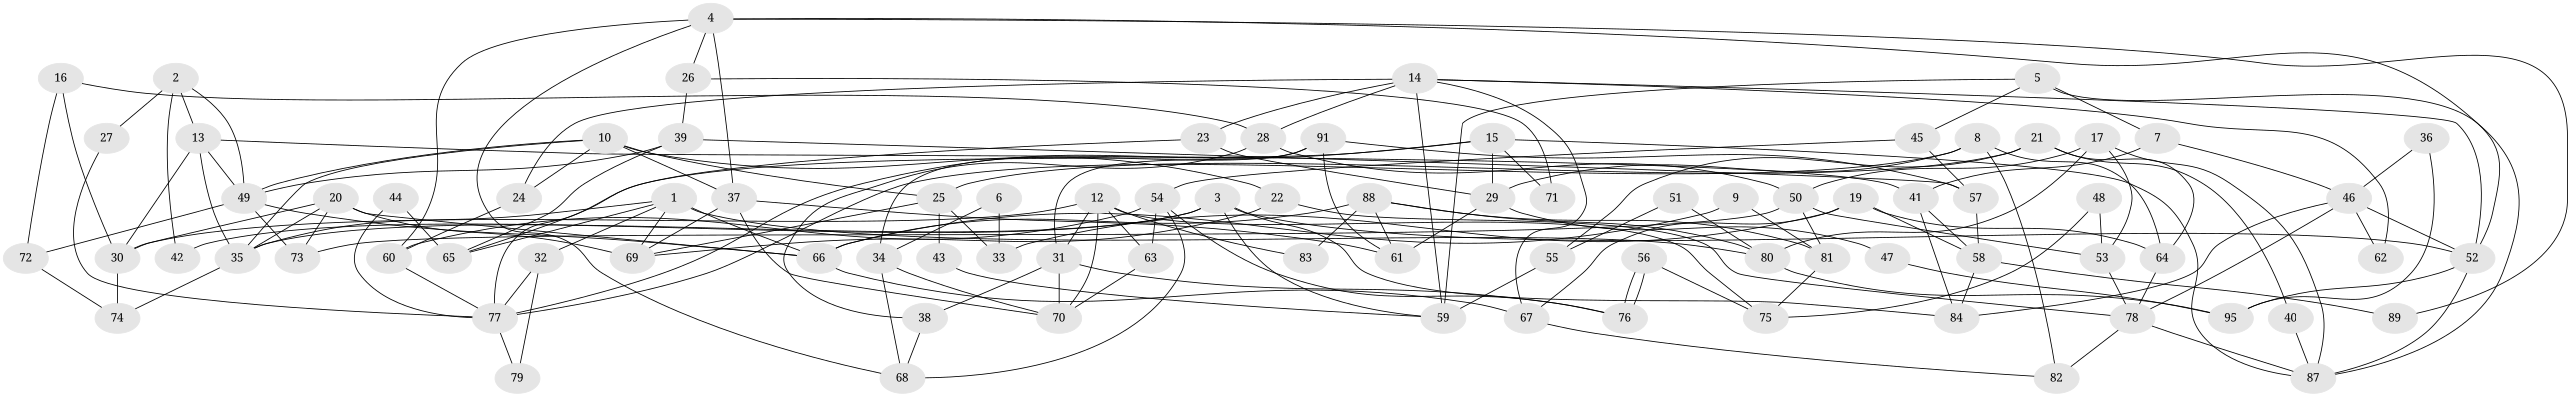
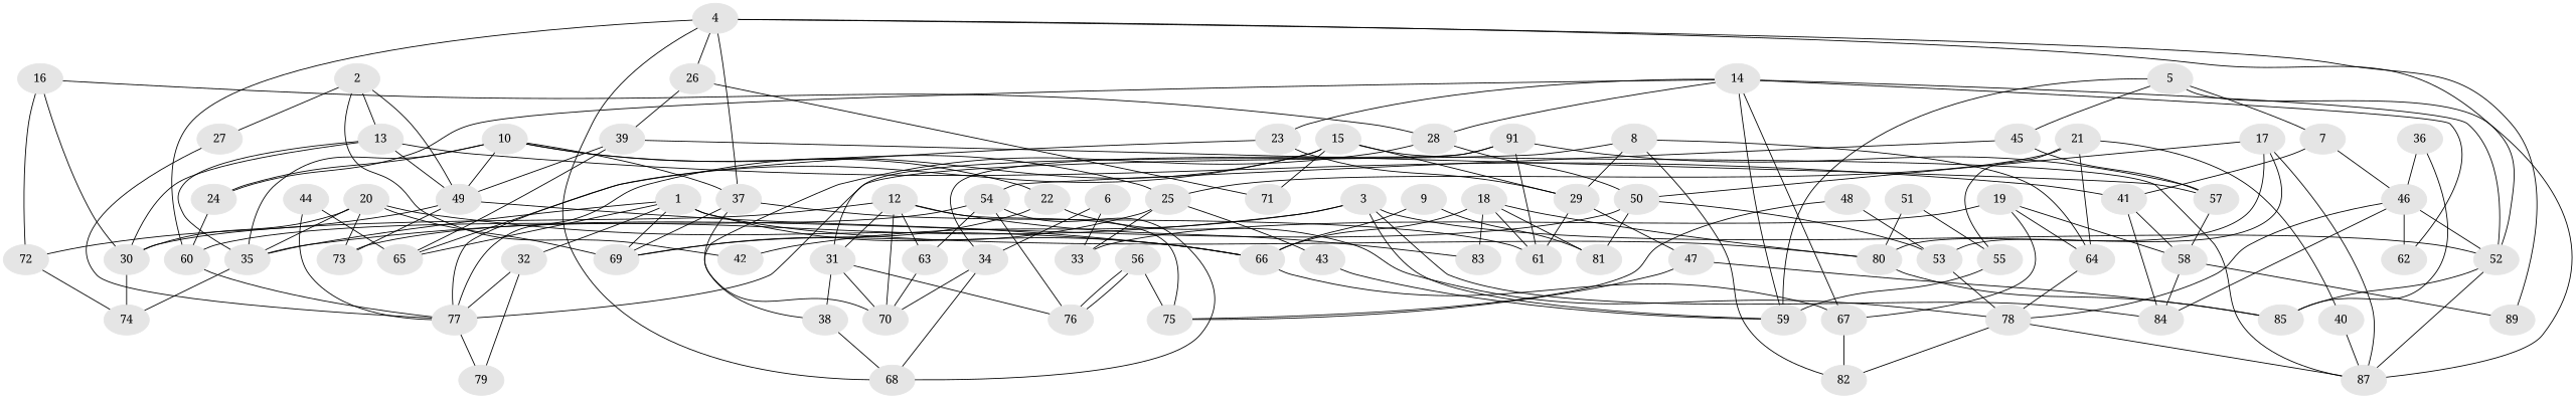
  graph {
    fontname="Noto Serif"
    node [color=gray90 fontname="Noto Serif" style=filled]
    edge [fontname="Noto Serif"]
    1
    32
    35
    65
    66
    69
    80
    77
    79
    74
    67
-   85 [label=95]
+   85
    2
    13
    27
    42
    49
    41
    30
    72
    73
    3
    52
    59
    84
    87
    4
    26
    37
    60
    68
    n32 [label=89]
    71
    39
    61
    70
    5
    7
    45
    46
    57
    54
    6
    33
    34
    58
    62
    78
    8
    29
    64
    82
    47
    9
    81
    10
    22
    24
    25
    43
    n61 [label=91]
    31
    38
    76
    12
    63
    75
    83
    14
    23
    28
    50
    15
    16
    17
    53
-   18 [label=88]
+   18
    19
    20
    21
    40
    55
    36
    44
    48
    51
    56
    1 -- 32
    1 -- 35
    1 -- 65
    1 -- 66
    1 -- 69
    1 -- 80
    32 -- 77
    32 -- 79
    35 -- 74
    66 -- 67
    80 -- 85
    77 -- 79
    67 -- 82
    2 -- 13
    2 -- 27
    2 -- 42
    2 -- 49
    13 -- 35
    13 -- 49
    13 -- 41
    13 -- 30
    27 -- 77
    49 -- 66
    49 -- 72
    49 -- 73
    41 -- 84
    41 -- 58
    30 -- 74
    72 -- 74
    3 -- 35
    3 -- 42
    3 -- 52
    3 -- 59
    3 -- 84
    52 -- 85
    52 -- 87
    4 -- 52
    4 -- 26
    4 -- 37
    4 -- 60
    4 -- 68
    4 -- n32
    26 -- 71
    26 -- 39
    37 -- 69
    37 -- 61
    37 -- 70
    60 -- 77
    39 -- 65
    39 -- 49
    39 -- 57
    5 -- 59
    5 -- 87
    5 -- 7
    5 -- 45
    7 -- 41
    7 -- 46
    45 -- 57
    45 -- 54
    46 -- 52
    46 -- 84
    46 -- 62
    46 -- 78
    57 -- 58
    54 -- 60
    54 -- 68
    54 -- 76
    54 -- 63
    6 -- 33
    6 -- 34
    34 -- 68
    34 -- 70
    58 -- 84
    58 -- n32
    78 -- 87
    78 -- 82
    8 -- 77
    8 -- 29
    8 -- 64
    8 -- 82
    29 -- 61
    29 -- 47
    64 -- 78
    47 -- 85
-   81 -- 75
+   47 -- 75
    9 -- 66
    9 -- 81
    10 -- 35
    10 -- 49
    10 -- 37
    10 -- 22
    10 -- 24
    10 -- 25
    22 -- 69
    22 -- 78
    24 -- 60
    25 -- 69
    25 -- 33
    25 -- 43
    43 -- 59
    n61 -- 61
    n61 -- 57
    n61 -- 34
    n61 -- 31
    31 -- 70
    31 -- 38
    31 -- 76
    38 -- 68
    12 -- 30
    12 -- 70
    12 -- 31
    12 -- 63
    12 -- 75
    12 -- 83
    63 -- 70
    14 -- 67
    14 -- 52
    14 -- 59
    14 -- 62
    14 -- 24
    14 -- 23
    14 -- 28
    23 -- 77
    23 -- 29
    28 -- 38
    28 -- 50
    50 -- 73
    50 -- 81
    50 -- 53
    15 -- 65
    15 -- 77
    15 -- 87
    15 -- 71
    15 -- 29
    16 -- 30
    16 -- 72
    16 -- 28
    17 -- 80
    17 -- 87
    17 -- 50
    17 -- 53
    53 -- 78
    18 -- 66
    18 -- 80
    18 -- 61
    18 -- 81
    18 -- 83
    19 -- 67
    19 -- 33
    19 -- 58
    19 -- 64
    20 -- 35
    20 -- 66
    20 -- 69
    20 -- 30
    20 -- 73
    21 -- 64
    21 -- 25
    21 -- 40
    21 -- 55
    40 -- 87
    55 -- 59
    36 -- 85
    36 -- 46
    44 -- 65
    44 -- 77
    48 -- 75
    48 -- 53
    51 -- 80
    51 -- 55
    56 -- 76
    56 -- 76
    56 -- 75
  }
